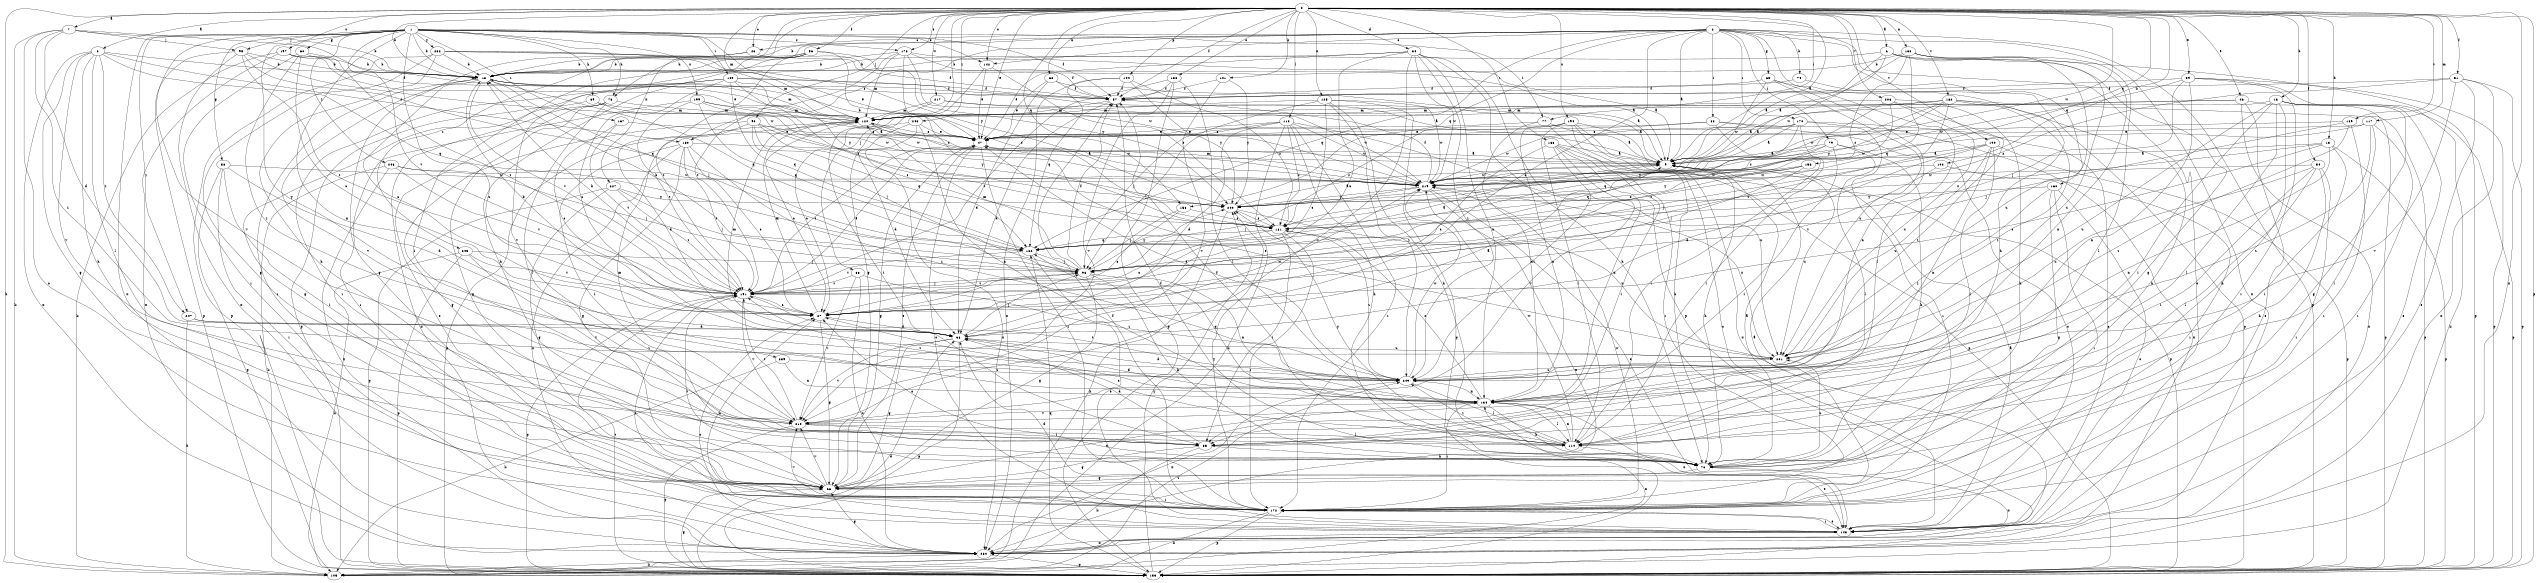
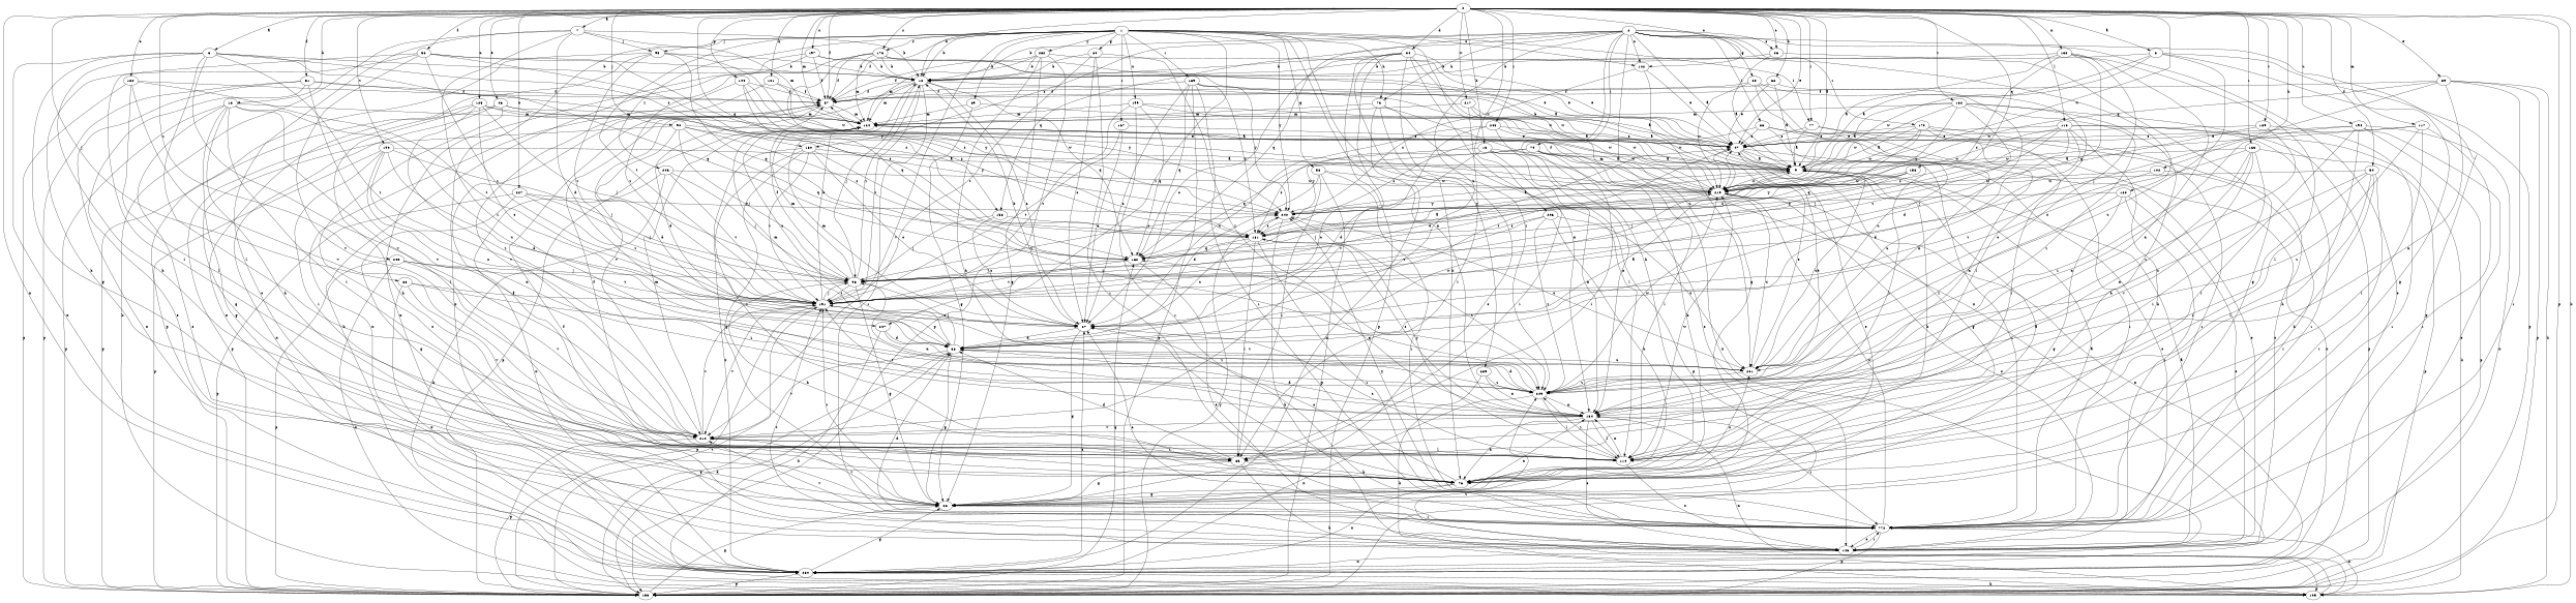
  strict digraph {
    0
    3
    6
    7
    9
    13
    16
    18
    26
    34
    39
    46
    47
    51
    54
    56
    57
    68
    77
    88
    90
    101
    102
    105
    113
    117
    124
    125
    133
    138
    142
    144
    153
    156
    158
    163
    178
    182
    189
    190
    194
    197
    206
    217
    219
    227
    230
    243
    245
    210
    247
    76
    162
    180
    66
    114
    201
    95
    143
    38
    249
    134
    27
    85
    181
    191
    96
-   172
+   172 [label=772]
    240
    1
    58
    60
    69
    73
    167
    169
    199
    232
    239
    246
    2
    65
-   74
    79
    83
    160
    170
    0 -> 3 [label=a]
    0 -> 6 [label=a]
    0 -> 7 [label=a]
    0 -> 9 [label=a]
    0 -> 13 [label=b]
    0 -> 16 [label=b]
    0 -> 18 [label=b]
    0 -> 26 [label=c]
    0 -> 34 [label=d]
    0 -> 39 [label=e]
    0 -> 46 [label=e]
    0 -> 47 [label=e]
    0 -> 51 [label=f]
    0 -> 54 [label=f]
    0 -> 56 [label=f]
    0 -> 57 [label=f]
    0 -> 68 [label=h]
    0 -> 77 [label=i]
    0 -> 88 [label=j]
    0 -> 90 [label=j]
    0 -> 101 [label=k]
    0 -> 102 [label=k]
    0 -> 105 [label=k]
    0 -> 113 [label=l]
    0 -> 117 [label=m]
    0 -> 124 [label=m]
    0 -> 125 [label=n]
    0 -> 133 [label=n]
    0 -> 138 [label=o]
    0 -> 142 [label=o]
    0 -> 144 [label=p]
    0 -> 153 [label=p]
    0 -> 156 [label=q]
    0 -> 158 [label=q]
    0 -> 163 [label=r]
    0 -> 178 [label=s]
    0 -> 182 [label=t]
    0 -> 189 [label=t]
    0 -> 190 [label=t]
    0 -> 194 [label=u]
    0 -> 197 [label=u]
    0 -> 206 [label=v]
    0 -> 217 [label=w]
    0 -> 219 [label=w]
    0 -> 227 [label=x]
    0 -> 230 [label=x]
    0 -> 243 [label=z]
    0 -> 245 [label=z]
    3 -> 18 [label=b]
    3 -> 230 [label=x]
    3 -> 210 [label=v]
    3 -> 247 [label=z]
    3 -> 76 [label=h]
    3 -> 162 [label=q]
    3 -> 180 [label=s]
    3 -> 66 [label=g]
    3 -> 114 [label=l]
    6 -> 9 [label=a]
    6 -> 18 [label=b]
    6 -> 153 [label=p]
    6 -> 219 [label=w]
    6 -> 66 [label=g]
    6 -> 201 [label=u]
    7 -> 18 [label=b]
    7 -> 105 [label=k]
    7 -> 124 [label=m]
    7 -> 95 [label=j]
    7 -> 143 [label=o]
    7 -> 38 [label=d]
    7 -> 249 [label=z]
    9 -> 219 [label=w]
    9 -> 76 [label=h]
    9 -> 201 [label=u]
    13 -> 9 [label=a]
    13 -> 153 [label=p]
    13 -> 134 [label=n]
    13 -> 27 [label=c]
    13 -> 85 [label=i]
    13 -> 181 [label=s]
    16 -> 124 [label=m]
    16 -> 153 [label=p]
    16 -> 76 [label=h]
    16 -> 66 [label=g]
    16 -> 114 [label=l]
    16 -> 201 [label=u]
    16 -> 143 [label=o]
    16 -> 85 [label=i]
    18 -> 57 [label=f]
    18 -> 124 [label=m]
    18 -> 210 [label=v]
    18 -> 162 [label=q]
    18 -> 27 [label=c]
    18 -> 191 [label=t]
    18 -> 96 [label=j]
    18 -> 172 [label=r]
    26 -> 9 [label=a]
    26 -> 18 [label=b]
    26 -> 66 [label=g]
    34 -> 18 [label=b]
    34 -> 47 [label=e]
    34 -> 153 [label=p]
    34 -> 219 [label=w]
    34 -> 210 [label=v]
    34 -> 76 [label=h]
    34 -> 249 [label=z]
    34 -> 134 [label=n]
    34 -> 27 [label=c]
    39 -> 57 [label=f]
    39 -> 105 [label=k]
    39 -> 153 [label=p]
    39 -> 219 [label=w]
    39 -> 134 [label=n]
    39 -> 96 [label=j]
    39 -> 172 [label=r]
    46 -> 9 [label=a]
    46 -> 124 [label=m]
    46 -> 153 [label=p]
    46 -> 230 [label=x]
    46 -> 143 [label=o]
    47 -> 9 [label=a]
    47 -> 18 [label=b]
    47 -> 66 [label=g]
    47 -> 143 [label=o]
    47 -> 191 [label=t]
    47 -> 172 [label=r]
    51 -> 57 [label=f]
    51 -> 153 [label=p]
    51 -> 230 [label=x]
    51 -> 210 [label=v]
    51 -> 143 [label=o]
    51 -> 181 [label=s]
    54 -> 219 [label=w]
    54 -> 76 [label=h]
    54 -> 114 [label=l]
    54 -> 201 [label=u]
    54 -> 85 [label=i]
    54 -> 172 [label=r]
    56 -> 18 [label=b]
    56 -> 210 [label=v]
    56 -> 76 [label=h]
    56 -> 85 [label=i]
    56 -> 181 [label=s]
    56 -> 191 [label=t]
    56 -> 240 [label=y]
    57 -> 124 [label=m]
    57 -> 38 [label=d]
    68 -> 9 [label=a]
    68 -> 47 [label=e]
    68 -> 57 [label=f]
    68 -> 38 [label=d]
    77 -> 9 [label=a]
    77 -> 47 [label=e]
    77 -> 134 [label=n]
    77 -> 172 [label=r]
    88 -> 230 [label=x]
    88 -> 210 [label=v]
    88 -> 249 [label=z]
    88 -> 191 [label=t]
    90 -> 47 [label=e]
    90 -> 162 [label=q]
    90 -> 66 [label=g]
    90 -> 38 [label=d]
    90 -> 181 [label=s]
    90 -> 96 [label=j]
    90 -> 240 [label=y]
    101 -> 57 [label=f]
    101 -> 210 [label=v]
    101 -> 240 [label=y]
    102 -> 219 [label=w]
    102 -> 191 [label=t]
    102 -> 172 [label=r]
    105 -> 249 [label=z]
    105 -> 134 [label=n]
    113 -> 47 [label=e]
    113 -> 105 [label=k]
    113 -> 219 [label=w]
    113 -> 76 [label=h]
    113 -> 201 [label=u]
    113 -> 38 [label=d]
    113 -> 181 [label=s]
    113 -> 96 [label=j]
    113 -> 172 [label=r]
    117 -> 47 [label=e]
    117 -> 219 [label=w]
    117 -> 114 [label=l]
    117 -> 249 [label=z]
    117 -> 172 [label=r]
    124 -> 47 [label=e]
    124 -> 153 [label=p]
    124 -> 219 [label=w]
    124 -> 27 [label=c]
    125 -> 124 [label=m]
    125 -> 153 [label=p]
    125 -> 219 [label=w]
    125 -> 76 [label=h]
    125 -> 249 [label=z]
    125 -> 27 [label=c]
    125 -> 96 [label=j]
    133 -> 9 [label=a]
    133 -> 18 [label=b]
    133 -> 162 [label=q]
    133 -> 114 [label=l]
    133 -> 201 [label=u]
    133 -> 134 [label=n]
    133 -> 181 [label=s]
    138 -> 57 [label=f]
    138 -> 153 [label=p]
    138 -> 210 [label=v]
    138 -> 114 [label=l]
    138 -> 191 [label=t]
    142 -> 47 [label=e]
    142 -> 66 [label=g]
    142 -> 181 [label=s]
    144 -> 57 [label=f]
    144 -> 230 [label=x]
    144 -> 162 [label=q]
    144 -> 181 [label=s]
    144 -> 240 [label=y]
    153 -> 162 [label=q]
    153 -> 66 [label=g]
    153 -> 38 [label=d]
    153 -> 191 [label=t]
    153 -> 240 [label=y]
    156 -> 219 [label=w]
    156 -> 181 [label=s]
    156 -> 96 [label=j]
    156 -> 240 [label=y]
    158 -> 27 [label=c]
    158 -> 181 [label=s]
    158 -> 96 [label=j]
    163 -> 9 [label=a]
    163 -> 153 [label=p]
    163 -> 210 [label=v]
    163 -> 249 [label=z]
    163 -> 134 [label=n]
    163 -> 27 [label=c]
    163 -> 85 [label=i]
    178 -> 9 [label=a]
    178 -> 18 [label=b]
    178 -> 57 [label=f]
    178 -> 124 [label=m]
    178 -> 219 [label=w]
    178 -> 181 [label=s]
    178 -> 191 [label=t]
    182 -> 9 [label=a]
    182 -> 124 [label=m]
    182 -> 153 [label=p]
    182 -> 219 [label=w]
    182 -> 76 [label=h]
    182 -> 249 [label=z]
    182 -> 191 [label=t]
    182 -> 240 [label=y]
    189 -> 47 [label=e]
    189 -> 249 [label=z]
    189 -> 96 [label=j]
    189 -> 172 [label=r]
    190 -> 9 [label=a]
    190 -> 153 [label=p]
    190 -> 201 [label=u]
    190 -> 38 [label=d]
    190 -> 134 [label=n]
    190 -> 85 [label=i]
    190 -> 96 [label=j]
    194 -> 47 [label=e]
    194 -> 153 [label=p]
    194 -> 230 [label=x]
    194 -> 76 [label=h]
    194 -> 114 [label=l]
    194 -> 143 [label=o]
    194 -> 134 [label=n]
    197 -> 18 [label=b]
    197 -> 47 [label=e]
    197 -> 57 [label=f]
    197 -> 105 [label=k]
    197 -> 230 [label=x]
-   206 -> 124 [label=m]
    206 -> 76 [label=h]
    206 -> 201 [label=u]
    206 -> 249 [label=z]
    206 -> 181 [label=s]
    206 -> 191 [label=t]
    217 -> 9 [label=a]
    217 -> 124 [label=m]
    217 -> 219 [label=w]
    217 -> 85 [label=i]
    219 -> 57 [label=f]
    219 -> 124 [label=m]
    219 -> 230 [label=x]
    219 -> 201 [label=u]
    219 -> 143 [label=o]
    219 -> 96 [label=j]
    219 -> 240 [label=y]
    227 -> 153 [label=p]
    227 -> 66 [label=g]
    227 -> 191 [label=t]
    227 -> 96 [label=j]
    227 -> 240 [label=y]
    230 -> 105 [label=k]
    230 -> 153 [label=p]
    230 -> 66 [label=g]
    230 -> 27 [label=c]
    243 -> 47 [label=e]
    243 -> 230 [label=x]
    243 -> 38 [label=d]
    243 -> 134 [label=n]
    243 -> 27 [label=c]
    245 -> 105 [label=k]
    245 -> 153 [label=p]
    245 -> 210 [label=v]
    245 -> 191 [label=t]
    245 -> 96 [label=j]
    210 -> 124 [label=m]
    210 -> 153 [label=p]
    210 -> 114 [label=l]
    210 -> 85 [label=i]
    210 -> 191 [label=t]
    247 -> 105 [label=k]
    247 -> 38 [label=d]
    247 -> 249 [label=z]
    76 -> 9 [label=a]
    76 -> 57 [label=f]
    76 -> 230 [label=x]
    76 -> 66 [label=g]
    76 -> 201 [label=u]
    76 -> 27 [label=c]
    162 -> 9 [label=a]
    162 -> 143 [label=o]
    162 -> 191 [label=t]
    162 -> 96 [label=j]
    180 -> 9 [label=a]
    180 -> 230 [label=x]
    180 -> 66 [label=g]
    180 -> 249 [label=z]
    180 -> 27 [label=c]
    180 -> 85 [label=i]
    180 -> 191 [label=t]
    66 -> 47 [label=e]
    66 -> 210 [label=v]
    66 -> 134 [label=n]
    66 -> 191 [label=t]
    66 -> 172 [label=r]
    114 -> 57 [label=f]
    114 -> 219 [label=w]
    114 -> 143 [label=o]
    114 -> 249 [label=z]
    114 -> 134 [label=n]
    114 -> 27 [label=c]
    114 -> 240 [label=y]
    201 -> 47 [label=e]
    201 -> 249 [label=z]
    95 -> 18 [label=b]
    95 -> 153 [label=p]
    95 -> 219 [label=w]
    95 -> 230 [label=x]
    95 -> 162 [label=q]
    95 -> 191 [label=t]
    143 -> 9 [label=a]
    143 -> 57 [label=f]
    143 -> 230 [label=x]
    143 -> 191 [label=t]
    143 -> 172 [label=r]
    38 -> 9 [label=a]
    38 -> 124 [label=m]
    38 -> 153 [label=p]
    38 -> 219 [label=w]
    38 -> 210 [label=v]
    38 -> 66 [label=g]
    38 -> 201 [label=u]
    38 -> 96 [label=j]
    249 -> 47 [label=e]
    249 -> 219 [label=w]
    249 -> 230 [label=x]
    249 -> 114 [label=l]
    249 -> 38 [label=d]
    249 -> 134 [label=n]
    249 -> 191 [label=t]
    134 -> 210 [label=v]
    134 -> 76 [label=h]
    134 -> 162 [label=q]
    134 -> 114 [label=l]
    134 -> 143 [label=o]
    134 -> 38 [label=d]
    134 -> 181 [label=s]
    134 -> 191 [label=t]
    134 -> 172 [label=r]
    27 -> 18 [label=b]
    27 -> 124 [label=m]
    27 -> 66 [label=g]
    27 -> 38 [label=d]
    85 -> 105 [label=k]
    85 -> 76 [label=h]
    85 -> 66 [label=g]
    85 -> 38 [label=d]
    181 -> 162 [label=q]
    181 -> 249 [label=z]
    181 -> 27 [label=c]
    181 -> 85 [label=i]
    181 -> 172 [label=r]
    191 -> 18 [label=b]
    191 -> 47 [label=e]
    191 -> 153 [label=p]
    191 -> 210 [label=v]
    191 -> 27 [label=c]
    191 -> 96 [label=j]
-   96 -> 18 [label=b]
+   96 -> 18 [label=z]
    96 -> 57 [label=f]
    96 -> 124 [label=m]
    96 -> 76 [label=h]
    96 -> 66 [label=g]
    96 -> 134 [label=n]
    96 -> 191 [label=t]
    96 -> 240 [label=y]
    172 -> 9 [label=a]
    172 -> 105 [label=k]
    172 -> 153 [label=p]
    172 -> 219 [label=w]
    172 -> 210 [label=v]
    172 -> 143 [label=o]
    172 -> 38 [label=d]
    172 -> 27 [label=c]
    172 -> 240 [label=y]
    240 -> 9 [label=a]
    240 -> 105 [label=k]
    240 -> 201 [label=u]
    240 -> 181 [label=s]
    1 -> 18 [label=b]
    1 -> 57 [label=f]
    1 -> 77 [label=i]
    1 -> 142 [label=o]
    1 -> 178 [label=s]
    1 -> 230 [label=x]
    1 -> 210 [label=v]
    1 -> 247 [label=z]
    1 -> 201 [label=u]
    1 -> 95 [label=j]
    1 -> 134 [label=n]
    1 -> 191 [label=t]
    1 -> 240 [label=y]
    1 -> 58 [label=g]
    1 -> 60 [label=g]
    1 -> 69 [label=h]
    1 -> 73 [label=h]
    1 -> 167 [label=r]
    1 -> 169 [label=r]
    1 -> 199 [label=u]
    1 -> 232 [label=y]
    1 -> 239 [label=y]
    1 -> 246 [label=z]
    58 -> 153 [label=p]
    58 -> 219 [label=w]
    58 -> 38 [label=d]
    58 -> 85 [label=i]
    58 -> 172 [label=r]
    60 -> 18 [label=b]
    60 -> 249 [label=z]
    60 -> 27 [label=c]
    60 -> 191 [label=t]
    60 -> 172 [label=r]
    69 -> 124 [label=m]
    69 -> 219 [label=w]
    69 -> 66 [label=g]
    73 -> 124 [label=m]
    73 -> 230 [label=x]
-   73 -> 66 [label=g]
+   73 -> 66 [label=o]
    73 -> 114 [label=l]
    73 -> 143 [label=o]
    167 -> 47 [label=e]
    167 -> 27 [label=c]
    167 -> 191 [label=t]
    169 -> 9 [label=a]
    169 -> 57 [label=f]
    169 -> 153 [label=p]
    169 -> 162 [label=q]
    169 -> 27 [label=c]
    169 -> 181 [label=s]
    169 -> 172 [label=r]
    169 -> 240 [label=y]
    199 -> 9 [label=a]
    199 -> 124 [label=m]
    199 -> 219 [label=w]
    199 -> 162 [label=q]
    199 -> 191 [label=t]
    199 -> 172 [label=r]
    232 -> 18 [label=b]
    232 -> 47 [label=e]
    232 -> 57 [label=f]
    232 -> 124 [label=m]
    232 -> 153 [label=p]
    232 -> 76 [label=h]
    232 -> 66 [label=g]
    239 -> 105 [label=k]
    239 -> 249 [label=z]
    239 -> 134 [label=n]
    246 -> 105 [label=k]
    246 -> 219 [label=w]
    246 -> 230 [label=x]
    246 -> 191 [label=t]
    246 -> 96 [label=j]
    2 -> 9 [label=a]
    2 -> 18 [label=b]
    2 -> 26 [label=c]
    2 -> 142 [label=o]
    2 -> 153 [label=p]
    2 -> 158 [label=q]
    2 -> 230 [label=x]
    2 -> 76 [label=h]
    2 -> 162 [label=q]
    2 -> 180 [label=s]
    2 -> 143 [label=o]
    2 -> 27 [label=c]
    2 -> 73 [label=h]
    2 -> 65 [label=g]
-   2 -> 74 [label=h]
    2 -> 79 [label=i]
    2 -> 83 [label=i]
    2 -> 160 [label=q]
    2 -> 170 [label=r]
    65 -> 57 [label=f]
    65 -> 219 [label=w]
    65 -> 114 [label=l]
    65 -> 201 [label=u]
    65 -> 134 [label=n]
-   74 -> 57 [label=f]
-   74 -> 153 [label=p]
    79 -> 9 [label=a]
    79 -> 76 [label=h]
    79 -> 162 [label=q]
    79 -> 114 [label=l]
    79 -> 85 [label=i]
    79 -> 240 [label=y]
    83 -> 47 [label=e]
    83 -> 230 [label=x]
    83 -> 114 [label=l]
    83 -> 143 [label=o]
    83 -> 181 [label=s]
    160 -> 66 [label=g]
    160 -> 143 [label=o]
    160 -> 249 [label=z]
    160 -> 172 [label=r]
    160 -> 240 [label=y]
    170 -> 9 [label=a]
    170 -> 47 [label=e]
    170 -> 219 [label=w]
    170 -> 162 [label=q]
    170 -> 114 [label=l]
    170 -> 143 [label=o]
    170 -> 172 [label=r]
  }
